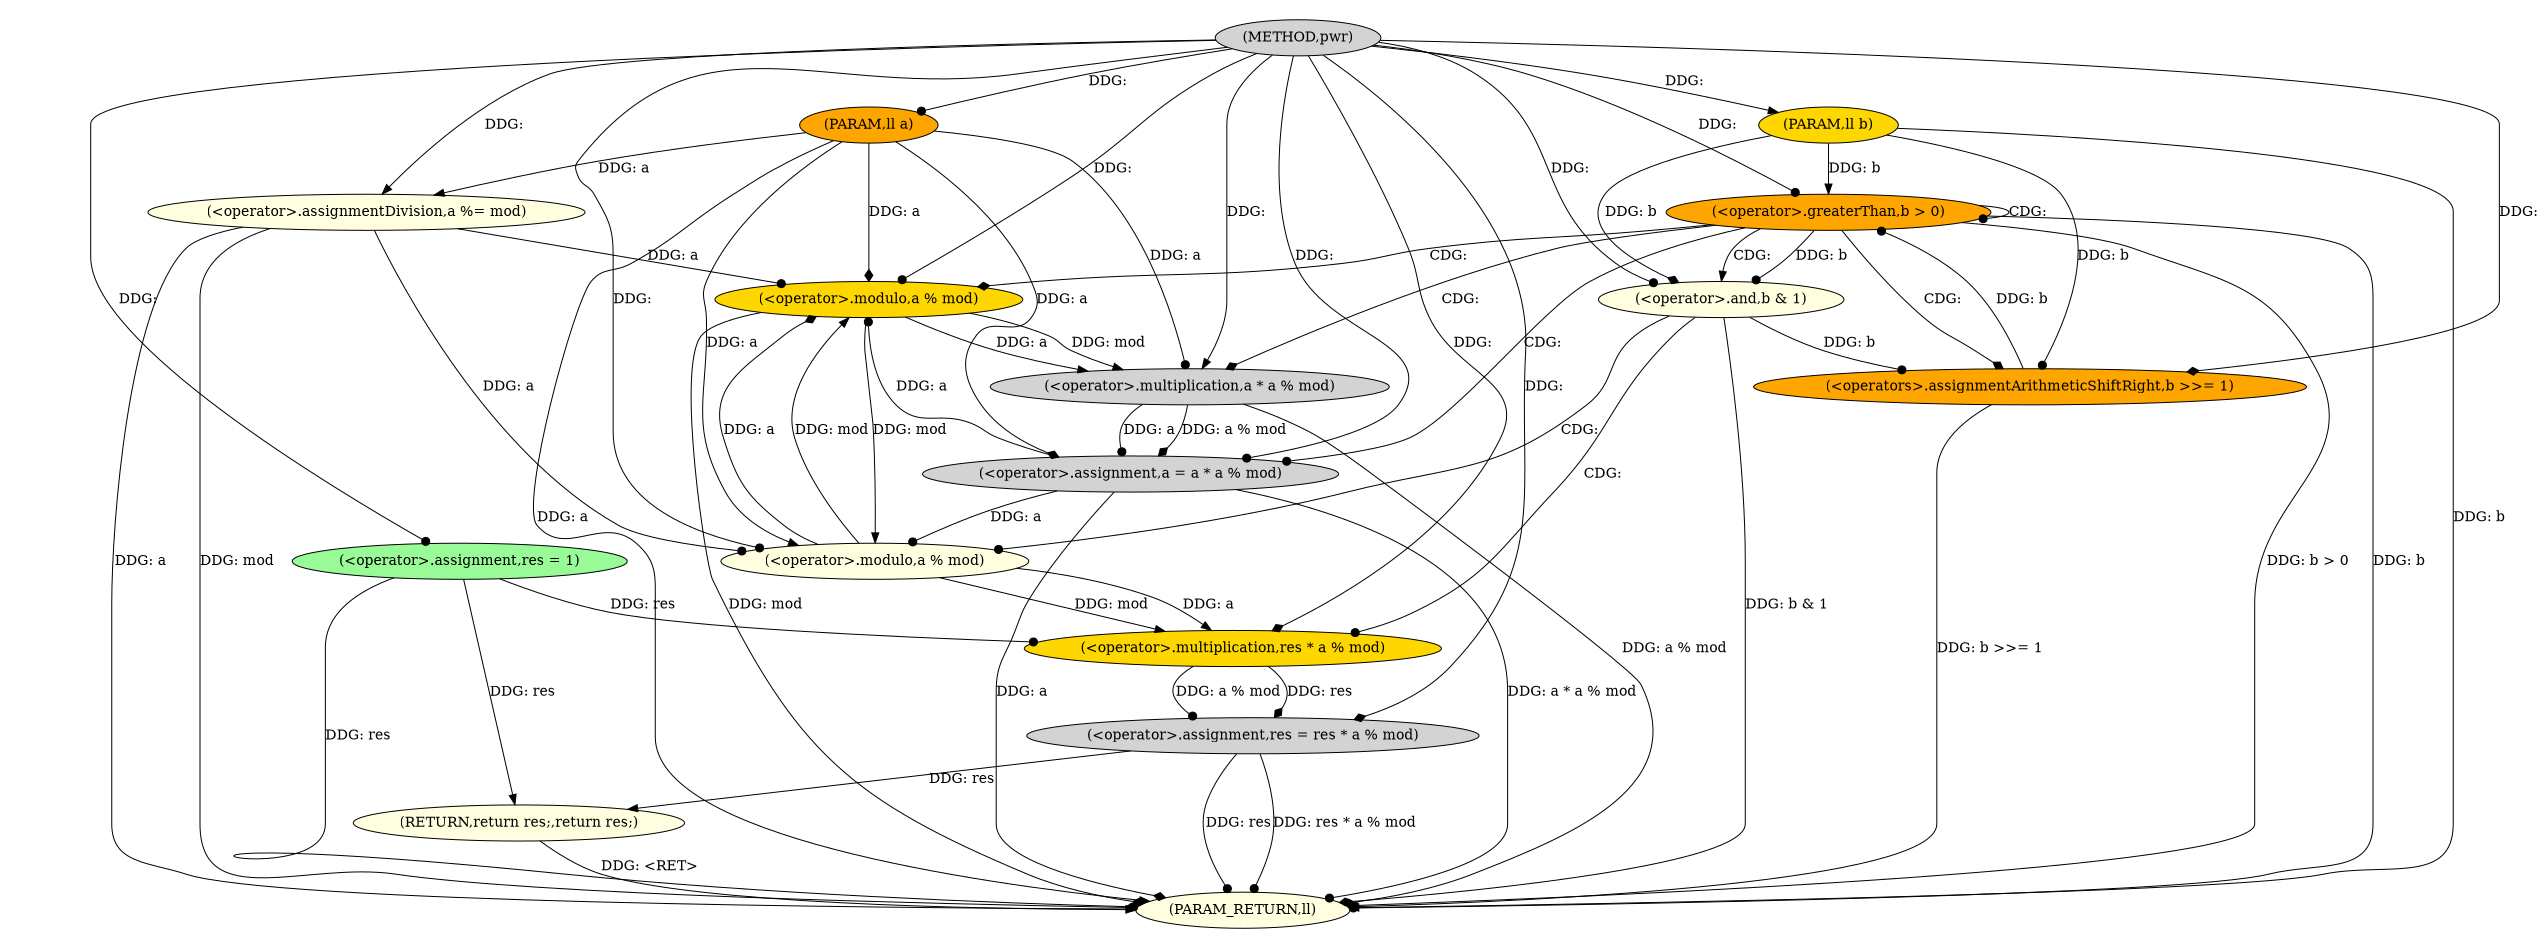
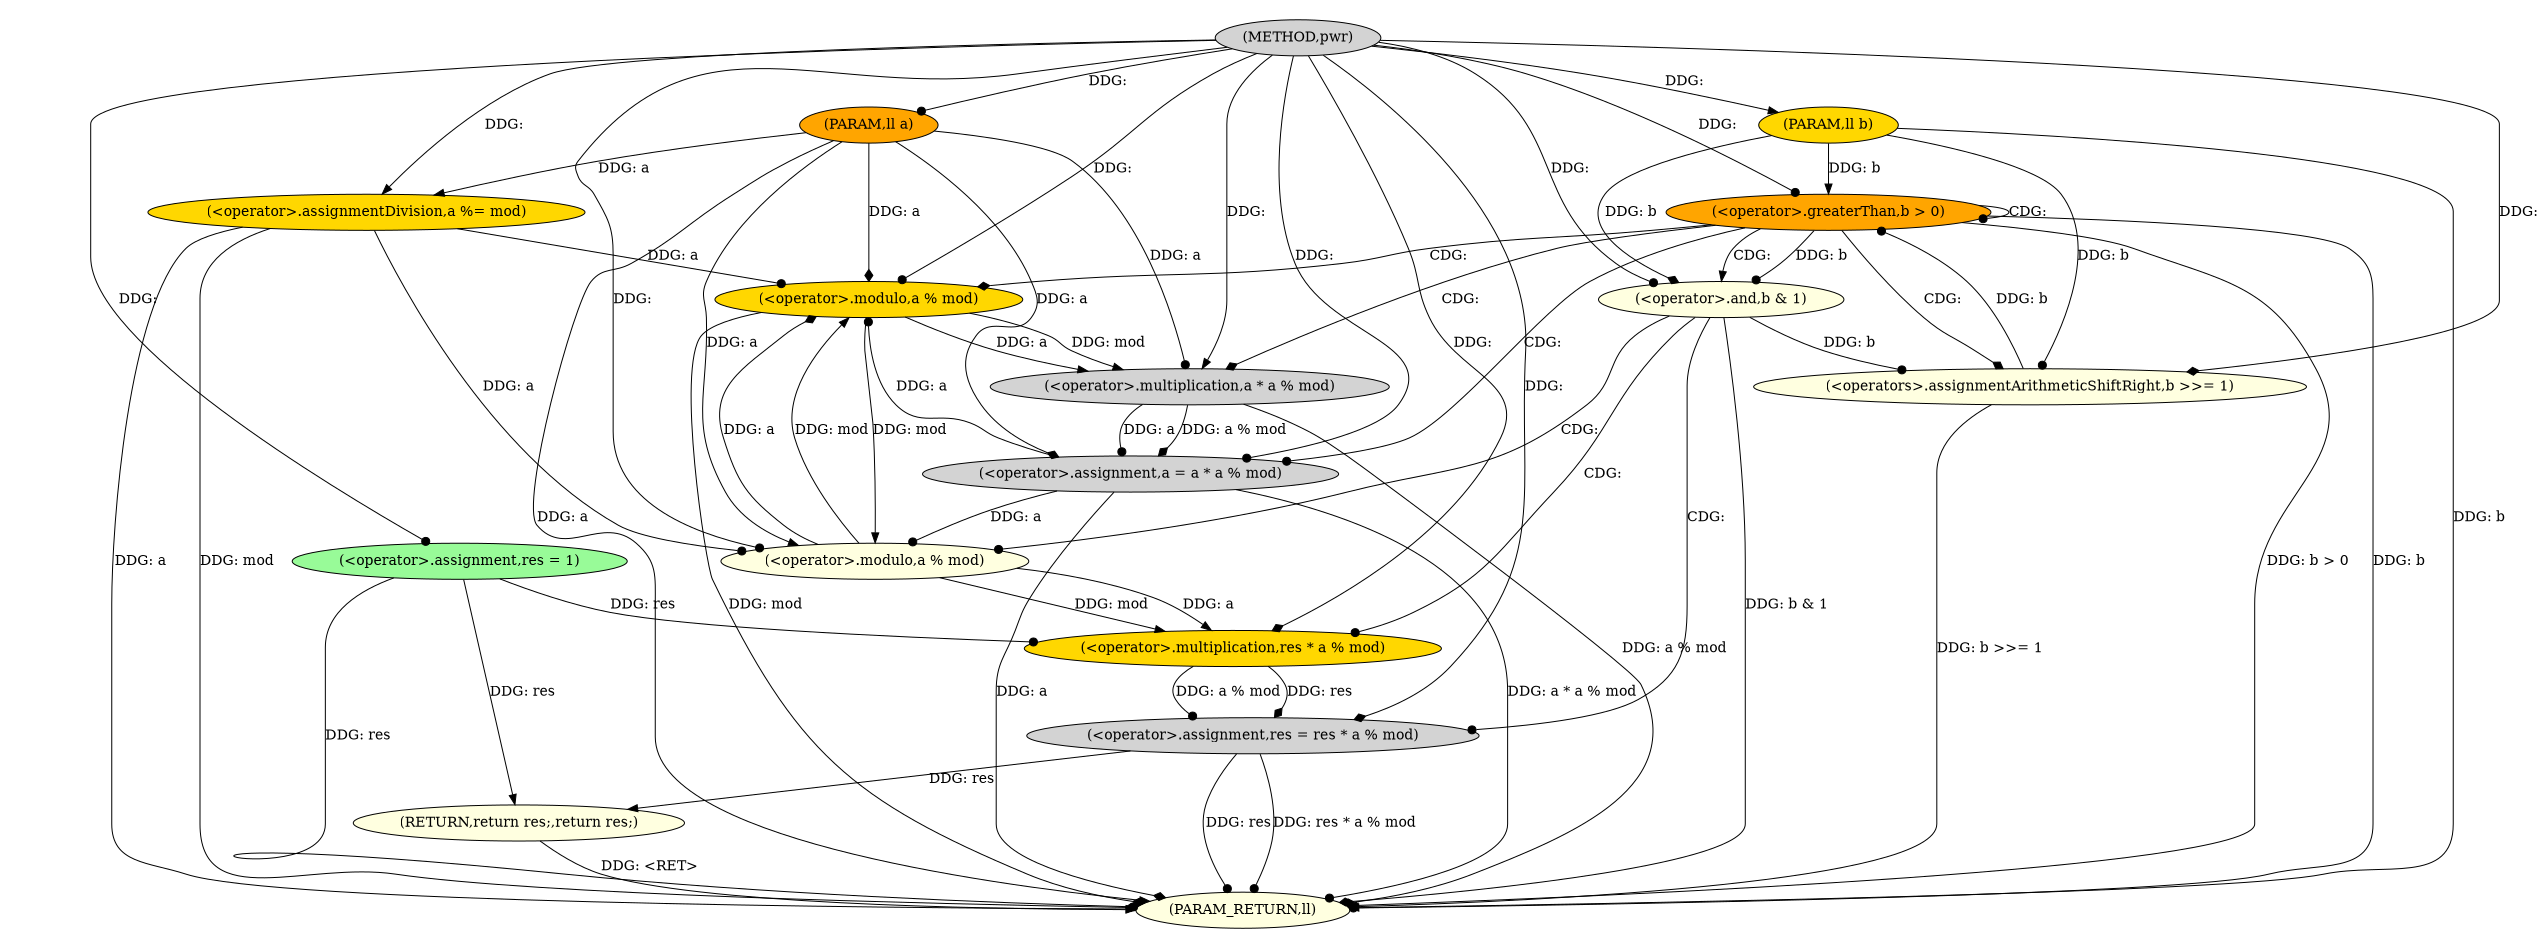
  digraph {
    node [fillcolor=lightyellow style=filled]
    edge [arrowhead=dot]
    n1 [fillcolor=lightgrey label="(METHOD,pwr)"]
    n2 [fillcolor=orange label="(PARAM,ll a)"]
    n3 [fillcolor=gold label="(PARAM,ll b)"]
-   n4 [label="(<operator>.assignmentDivision,a %= mod)"]
+   n4 [fillcolor=gold label="(<operator>.assignmentDivision,a %= mod)"]
    n5 [fillcolor=palegreen label="(<operator>.assignment,res = 1)"]
    n6 [fillcolor=orange label="(<operator>.greaterThan,b > 0)"]
    n7 [fillcolor=lightgrey label="(<operator>.assignment,a = a * a % mod)"]
-   n8 [fillcolor=orange label="(<operators>.assignmentArithmeticShiftRight,b >>= 1)"]
+   n8 [label="(<operators>.assignmentArithmeticShiftRight,b >>= 1)"]
    n9 [label="(<operator>.and,b & 1)"]
    n10 [fillcolor=lightgrey label="(<operator>.assignment,res = res * a % mod)"]
    n11 [fillcolor=lightgrey label="(<operator>.multiplication,a * a % mod)"]
    n12 [fillcolor=gold label="(<operator>.multiplication,res * a % mod)"]
    n13 [fillcolor=gold label="(<operator>.modulo,a % mod)"]
    n14 [label="(<operator>.modulo,a % mod)"]
    n15 [label="(PARAM_RETURN,ll)"]
    n16 [label="(RETURN,return res;,return res;)"]
    n1 -> n2 [label="DDG: "]
    n1 -> n3 [arrowhead=normal label="DDG: "]
    n1 -> n4 [arrowhead=normal label="DDG: "]
    n1 -> n5 [label="DDG: "]
    n1 -> n6 [label="DDG: "]
    n1 -> n7 [label="DDG: "]
    n1 -> n8 [arrowhead=diamond label="DDG: "]
    n1 -> n9 [label="DDG: "]
    n1 -> n10 [arrowhead=diamond label="DDG: "]
    n1 -> n11 [arrowhead=normal label="DDG: "]
    n1 -> n12 [arrowhead=diamond label="DDG: "]
    n1 -> n13 [label="DDG: "]
    n1 -> n14 [label="DDG: "]
    n2 -> n4 [arrowhead=normal label="DDG: a"]
    n2 -> n7 [arrowhead=diamond label="DDG: a"]
    n2 -> n11 [label="DDG: a"]
    n2 -> n13 [arrowhead=diamond label="DDG: a"]
    n2 -> n14 [arrowhead=normal label="DDG: a"]
    n2 -> n15 [arrowhead=normal label="DDG: a"]
    n3 -> n6 [arrowhead=normal label="DDG: b"]
    n3 -> n8 [label="DDG: b"]
    n3 -> n9 [arrowhead=diamond label="DDG: b"]
    n3 -> n15 [arrowhead=normal label="DDG: b"]
    n4 -> n13 [label="DDG: a"]
    n4 -> n14 [label="DDG: a"]
    n4 -> n15 [arrowhead=normal label="DDG: a"]
    n4 -> n15 [arrowhead=diamond label="DDG: mod"]
    n5 -> n12 [label="DDG: res"]
    n5 -> n15 [label="DDG: res"]
    n5 -> n16 [arrowhead=normal label="DDG: res"]
    n6 -> n6 [label="CDG: "]
    n6 -> n7 [label="CDG: "]
    n6 -> n8 [arrowhead=diamond label="CDG: "]
    n6 -> n9 [label="DDG: b"]
    n6 -> n9 [arrowhead=normal label="CDG: "]
    n6 -> n11 [arrowhead=diamond label="CDG: "]
    n6 -> n13 [arrowhead=diamond label="CDG: "]
    n6 -> n15 [label="DDG: b"]
    n6 -> n15 [arrowhead=normal label="DDG: b > 0"]
    n7 -> n13 [label="DDG: a"]
    n7 -> n14 [label="DDG: a"]
    n7 -> n15 [arrowhead=diamond label="DDG: a"]
    n7 -> n15 [label="DDG: a * a % mod"]
    n8 -> n6 [label="DDG: b"]
    n8 -> n15 [arrowhead=normal label="DDG: b >>= 1"]
    n9 -> n8 [label="DDG: b"]
+   n9 -> n10 [label="CDG: "]
    n9 -> n12 [label="CDG: "]
    n9 -> n14 [label="CDG: "]
    n9 -> n15 [arrowhead=diamond label="DDG: b & 1"]
    n10 -> n15 [label="DDG: res"]
    n10 -> n15 [label="DDG: res * a % mod"]
    n10 -> n16 [arrowhead=normal label="DDG: res"]
    n11 -> n7 [label="DDG: a"]
    n11 -> n7 [arrowhead=diamond label="DDG: a % mod"]
    n11 -> n15 [arrowhead=diamond label="DDG: a % mod"]
    n12 -> n10 [arrowhead=diamond label="DDG: res"]
    n12 -> n10 [label="DDG: a % mod"]
    n13 -> n11 [arrowhead=normal label="DDG: a"]
    n13 -> n11 [arrowhead=normal label="DDG: mod"]
    n13 -> n14 [arrowhead=normal label="DDG: mod"]
    n13 -> n15 [arrowhead=diamond label="DDG: mod"]
    n14 -> n12 [arrowhead=normal label="DDG: mod"]
    n14 -> n12 [arrowhead=normal label="DDG: a"]
    n14 -> n13 [arrowhead=diamond label="DDG: a"]
    n14 -> n13 [arrowhead=normal label="DDG: mod"]
    n16 -> n15 [arrowhead=normal label="DDG: <RET>"]
  }
